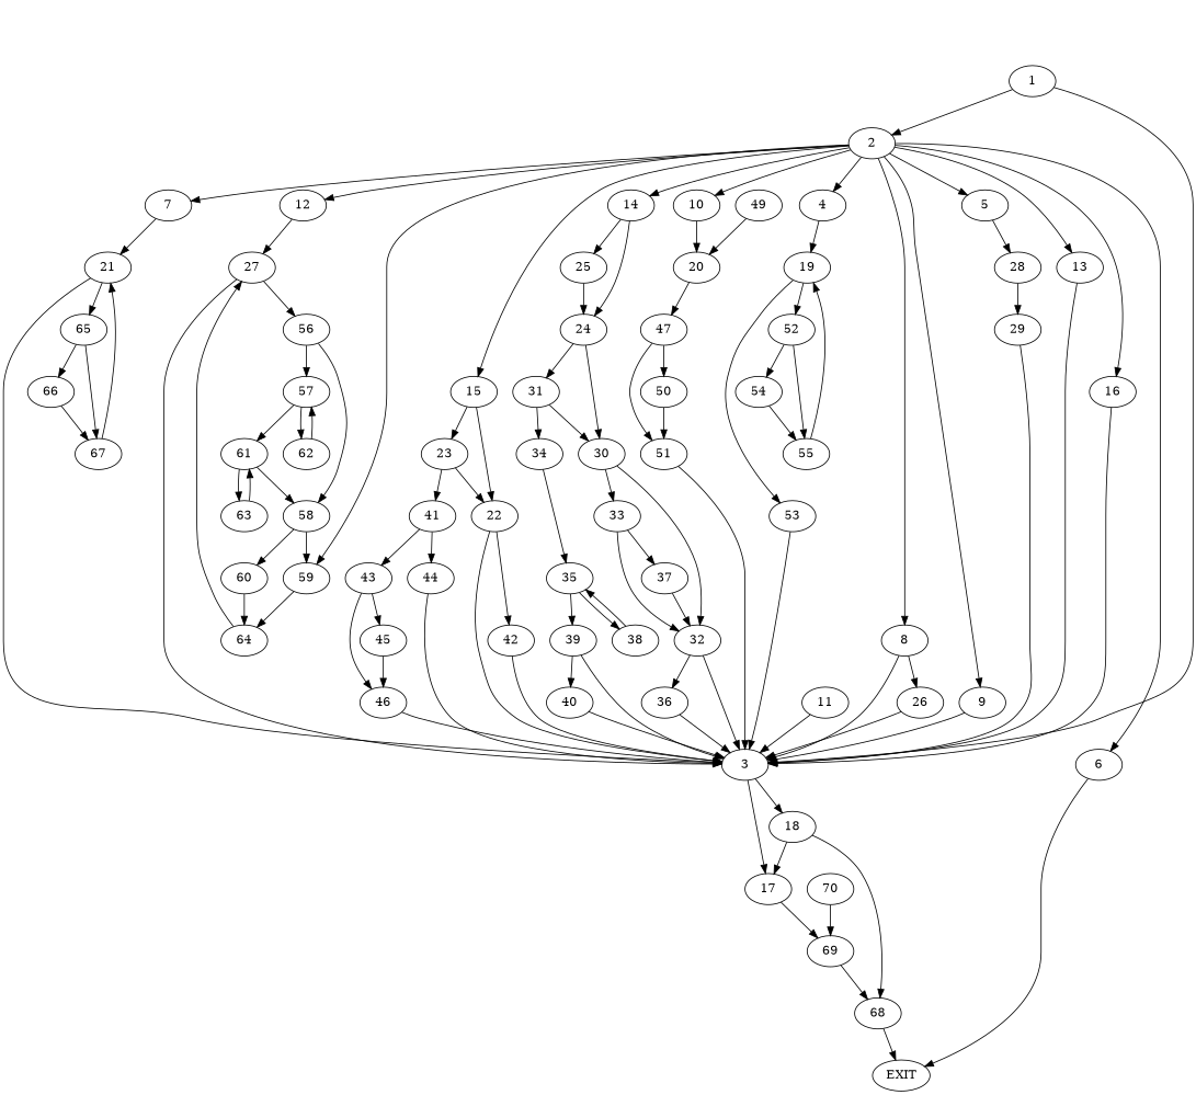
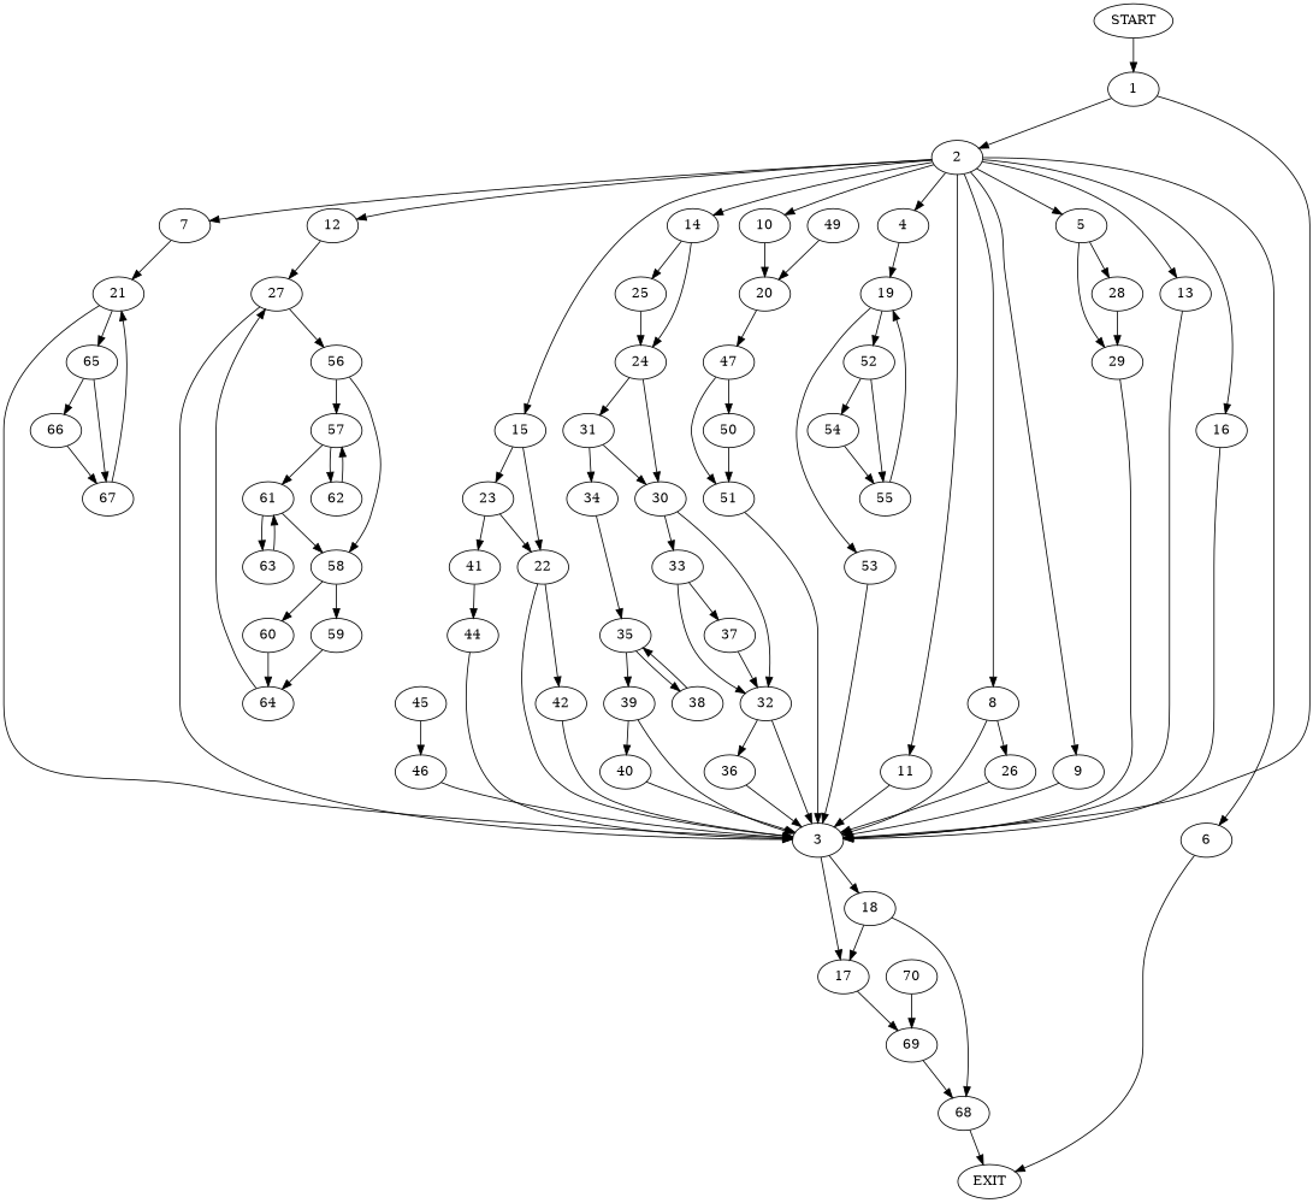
  digraph {
+   n1 [label=START]
    1
    2
    3
    n5 [label=EXIT]
    4
    5
    6
    7
    8
    9
    10
    11
    12
    13
    14
    15
    16
    17
    18
    19
    28
    29
    21
    26
    20
    27
    24
    25
    22
    23
    69
    68
    52
    53
    65
    47
    56
    30
    31
    42
    41
    54
    55
    50
    51
    66
    67
-   43
    44
    32
    33
    34
    57
    58
    36
    37
    35
    38
    39
    40
    45
    46
    49
    61
    62
    59
    60
    63
    64
    70
+   n1 -> 1
    1 -> 2
    1 -> 3
    2 -> 4
    2 -> 5
    2 -> 6
    2 -> 7
    2 -> 8
    2 -> 9
    2 -> 10
-   2 -> 59
+   2 -> 11
    2 -> 12
    2 -> 13
    2 -> 14
    2 -> 15
    2 -> 16
    3 -> 17
    3 -> 18
    4 -> 19
    5 -> 28
+   5 -> 29
    6 -> n5
    7 -> 21
    8 -> 3
    8 -> 26
    9 -> 3
    10 -> 20
    11 -> 3
    12 -> 27
    13 -> 3
    14 -> 24
    14 -> 25
    15 -> 22
    15 -> 23
    16 -> 3
    17 -> 69
    18 -> 17
    18 -> 68
    19 -> 52
    19 -> 53
    28 -> 29
    29 -> 3
    21 -> 3
    21 -> 65
    26 -> 3
    20 -> 47
    27 -> 3
    27 -> 56
    24 -> 30
    24 -> 31
    25 -> 24
    22 -> 3
    22 -> 42
    23 -> 22
    23 -> 41
    69 -> 68
    68 -> n5
    52 -> 54
    52 -> 55
    53 -> 3
    65 -> 66
    65 -> 67
    47 -> 50
    47 -> 51
    56 -> 57
    56 -> 58
    30 -> 32
    30 -> 33
    31 -> 30
    31 -> 34
    42 -> 3
-   41 -> 43
    41 -> 44
    54 -> 55
    55 -> 19
    50 -> 51
    51 -> 3
    66 -> 67
    67 -> 21
-   43 -> 45
-   43 -> 46
    44 -> 3
    32 -> 3
    32 -> 36
    33 -> 32
    33 -> 37
    34 -> 35
    57 -> 61
    57 -> 62
    58 -> 59
    58 -> 60
    36 -> 3
    37 -> 32
    35 -> 38
    35 -> 39
    38 -> 35
    39 -> 3
    39 -> 40
    40 -> 3
    45 -> 46
    46 -> 3
    49 -> 20
    61 -> 58
    61 -> 63
    62 -> 57
    59 -> 64
    60 -> 64
    63 -> 61
    64 -> 27
    70 -> 69
  }
